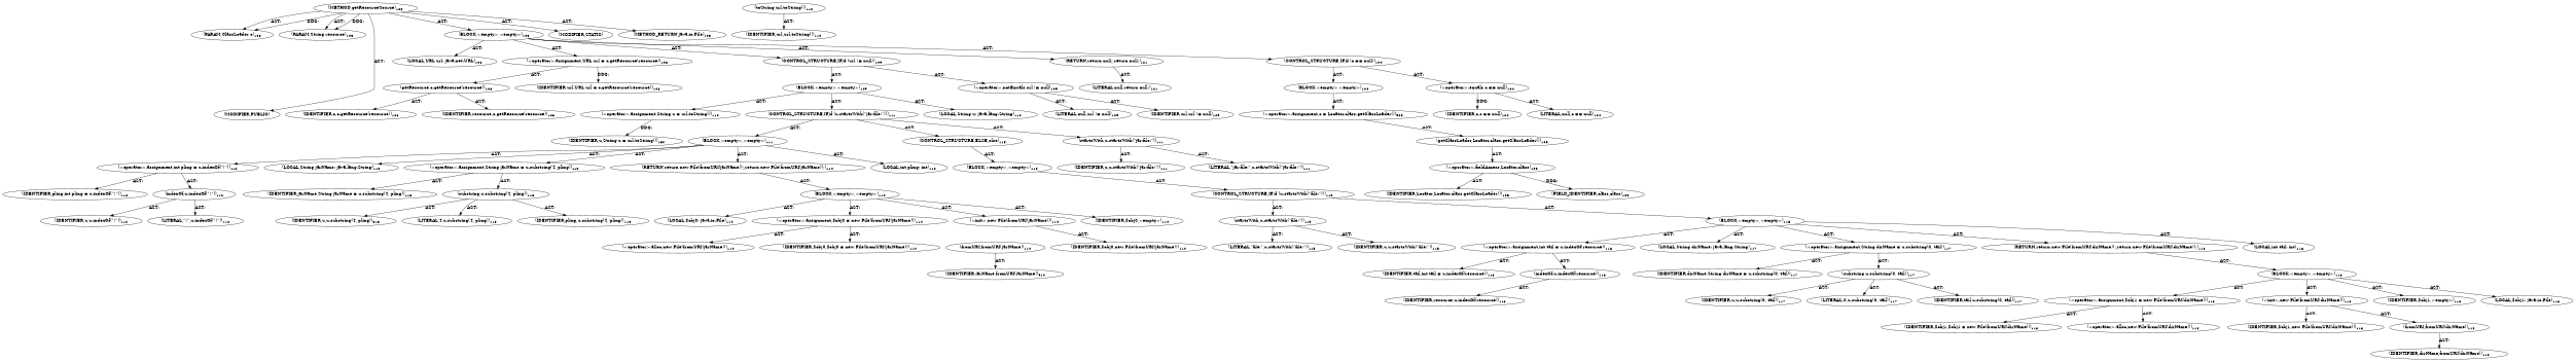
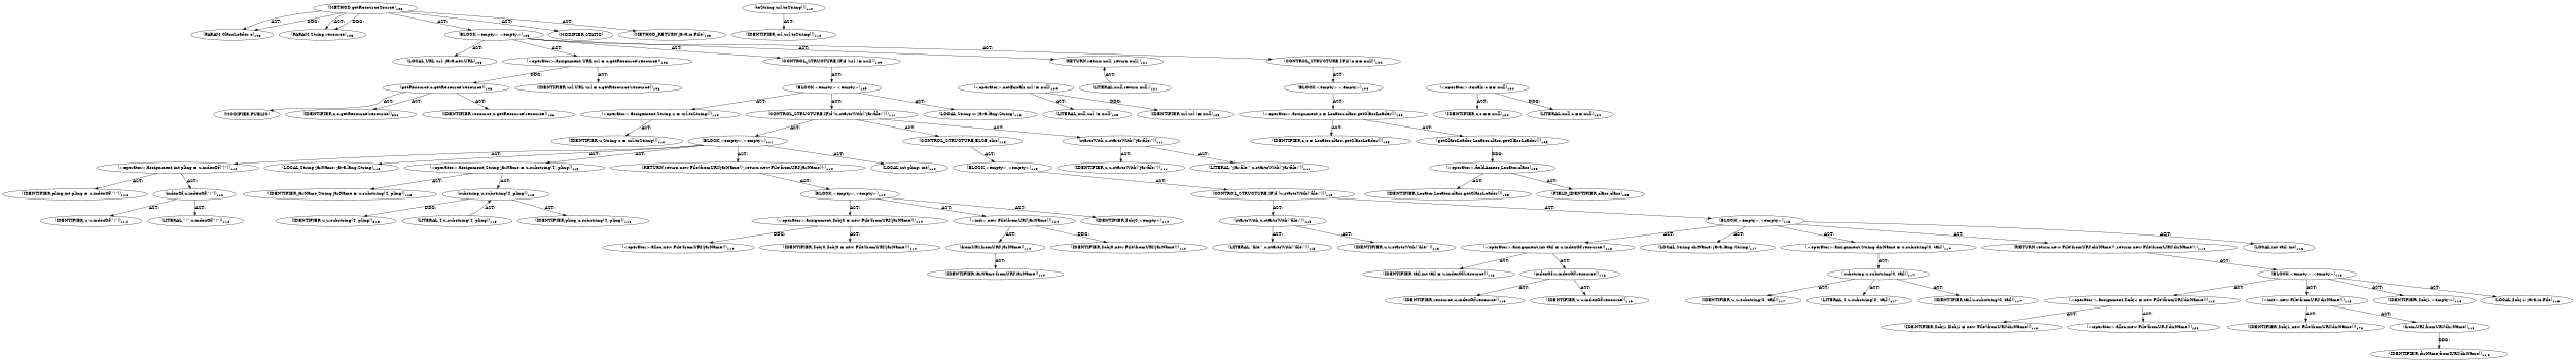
  digraph {
    n1 [label=<(METHOD,getResourceSource)<SUB>103</SUB>>]
    n2 [label=<(PARAM,ClassLoader c)<SUB>103</SUB>>]
    n3 [label=<(PARAM,String resource)<SUB>103</SUB>>]
    n4 [label=<(BLOCK,&lt;empty&gt;,&lt;empty&gt;)<SUB>103</SUB>>]
    n5 [label=<(MODIFIER,PUBLIC)>]
    n6 [label=<(MODIFIER,STATIC)>]
    n7 [label=<(METHOD_RETURN,java.io.File)<SUB>103</SUB>>]
    n8 [label=<(CONTROL_STRUCTURE,IF,if (c == null))<SUB>104</SUB>>]
    n9 [label=<(LOCAL,URL url: java.net.URL)<SUB>108</SUB>>]
    n10 [label=<(&lt;operator&gt;.assignment,URL url = c.getResource(resource))<SUB>108</SUB>>]
    n11 [label=<(CONTROL_STRUCTURE,IF,if (url != null))<SUB>109</SUB>>]
    n12 [label=<(RETURN,return null;,return null;)<SUB>121</SUB>>]
    n13 [label=<(&lt;operator&gt;.equals,c == null)<SUB>104</SUB>>]
    n14 [label=<(BLOCK,&lt;empty&gt;,&lt;empty&gt;)<SUB>104</SUB>>]
    n15 [label=<(IDENTIFIER,url,URL url = c.getResource(resource))<SUB>108</SUB>>]
    n16 [label=<(getResource,c.getResource(resource))<SUB>108</SUB>>]
    n17 [label=<(&lt;operator&gt;.notEquals,url != null)<SUB>109</SUB>>]
    n18 [label=<(BLOCK,&lt;empty&gt;,&lt;empty&gt;)<SUB>109</SUB>>]
    n19 [label=<(LITERAL,null,return null;)<SUB>121</SUB>>]
    n20 [label=<(IDENTIFIER,c,c == null)<SUB>104</SUB>>]
    n21 [label=<(LITERAL,null,c == null)<SUB>104</SUB>>]
-   n22 [label=<(&lt;operator&gt;.assignment,c = Locator.class.getClassLoader())<SUB>905</SUB>>]
+   n22 [label=<(&lt;operator&gt;.assignment,c = Locator.class.getClassLoader())<SUB>105</SUB>>]
+   n23 [label=<(IDENTIFIER,c,c = Locator.class.getClassLoader())<SUB>105</SUB>>]
    n24 [label=<(getClassLoader,Locator.class.getClassLoader())<SUB>105</SUB>>]
    n25 [label=<(&lt;operator&gt;.fieldAccess,Locator.class)<SUB>105</SUB>>]
    n26 [label=<(IDENTIFIER,Locator,Locator.class.getClassLoader())<SUB>105</SUB>>]
    n27 [label=<(FIELD_IDENTIFIER,class,class)<SUB>105</SUB>>]
-   n28 [label=<(IDENTIFIER,c,c.getResource(resource))<SUB>108</SUB>>]
+   n28 [label=<(IDENTIFIER,c,c.getResource(resource))<SUB>308</SUB>>]
    n29 [label=<(IDENTIFIER,resource,c.getResource(resource))<SUB>108</SUB>>]
    n30 [label=<(IDENTIFIER,url,url != null)<SUB>109</SUB>>]
    n31 [label=<(LITERAL,null,url != null)<SUB>109</SUB>>]
    n32 [label=<(LOCAL,String u: java.lang.String)<SUB>110</SUB>>]
    n33 [label=<(&lt;operator&gt;.assignment,String u = url.toString())<SUB>110</SUB>>]
    n34 [label=<(CONTROL_STRUCTURE,IF,if (u.startsWith(&quot;jar:file:&quot;)))<SUB>111</SUB>>]
-   n35 [label=<(IDENTIFIER,u,String u = url.toString())<SUB>150</SUB>>]
+   n35 [label=<(IDENTIFIER,u,String u = url.toString())<SUB>110</SUB>>]
    n36 [label=<(startsWith,u.startsWith(&quot;jar:file:&quot;))<SUB>111</SUB>>]
    n37 [label=<(BLOCK,&lt;empty&gt;,&lt;empty&gt;)<SUB>111</SUB>>]
    n38 [label=<(CONTROL_STRUCTURE,ELSE,else)<SUB>115</SUB>>]
    n39 [label=<(toString,url.toString())<SUB>110</SUB>>]
    n40 [label=<(IDENTIFIER,url,url.toString())<SUB>110</SUB>>]
    n41 [label=<(IDENTIFIER,u,u.startsWith(&quot;jar:file:&quot;))<SUB>111</SUB>>]
    n42 [label=<(LITERAL,&quot;jar:file:&quot;,u.startsWith(&quot;jar:file:&quot;))<SUB>111</SUB>>]
    n43 [label=<(LOCAL,int pling: int)<SUB>112</SUB>>]
    n44 [label=<(&lt;operator&gt;.assignment,int pling = u.indexOf(&quot;!&quot;))<SUB>112</SUB>>]
    n45 [label=<(LOCAL,String jarName: java.lang.String)<SUB>113</SUB>>]
    n46 [label=<(&lt;operator&gt;.assignment,String jarName = u.substring(4, pling))<SUB>113</SUB>>]
    n47 [label=<(RETURN,return new File(fromURI(jarName));,return new File(fromURI(jarName));)<SUB>114</SUB>>]
    n48 [label=<(BLOCK,&lt;empty&gt;,&lt;empty&gt;)<SUB>115</SUB>>]
    n49 [label=<(IDENTIFIER,pling,int pling = u.indexOf(&quot;!&quot;))<SUB>112</SUB>>]
    n50 [label=<(indexOf,u.indexOf(&quot;!&quot;))<SUB>112</SUB>>]
    n51 [label=<(IDENTIFIER,jarName,String jarName = u.substring(4, pling))<SUB>113</SUB>>]
    n52 [label=<(substring,u.substring(4, pling))<SUB>113</SUB>>]
    n53 [label=<(BLOCK,&lt;empty&gt;,&lt;empty&gt;)<SUB>114</SUB>>]
    n54 [label=<(IDENTIFIER,u,u.indexOf(&quot;!&quot;))<SUB>112</SUB>>]
    n55 [label=<(LITERAL,&quot;!&quot;,u.indexOf(&quot;!&quot;))<SUB>112</SUB>>]
    n56 [label=<(IDENTIFIER,u,u.substring(4, pling))<SUB>313</SUB>>]
    n57 [label=<(LITERAL,4,u.substring(4, pling))<SUB>113</SUB>>]
    n58 [label=<(IDENTIFIER,pling,u.substring(4, pling))<SUB>113</SUB>>]
-   n59 [label=<(LOCAL,$obj0: java.io.File)<SUB>114</SUB>>]
    n60 [label=<(&lt;operator&gt;.assignment,$obj0 = new File(fromURI(jarName)))<SUB>114</SUB>>]
    n61 [label=<(&lt;init&gt;,new File(fromURI(jarName)))<SUB>114</SUB>>]
    n62 [label=<(IDENTIFIER,$obj0,&lt;empty&gt;)<SUB>114</SUB>>]
    n63 [label=<(IDENTIFIER,$obj0,$obj0 = new File(fromURI(jarName)))<SUB>114</SUB>>]
    n64 [label=<(&lt;operator&gt;.alloc,new File(fromURI(jarName)))<SUB>114</SUB>>]
    n65 [label=<(IDENTIFIER,$obj0,new File(fromURI(jarName)))<SUB>114</SUB>>]
    n66 [label=<(fromURI,fromURI(jarName))<SUB>114</SUB>>]
-   n67 [label=<(IDENTIFIER,jarName,fromURI(jarName))<SUB>914</SUB>>]
+   n67 [label=<(IDENTIFIER,jarName,fromURI(jarName))<SUB>114</SUB>>]
    n68 [label=<(CONTROL_STRUCTURE,IF,if (u.startsWith(&quot;file:&quot;)))<SUB>115</SUB>>]
    n69 [label=<(startsWith,u.startsWith(&quot;file:&quot;))<SUB>115</SUB>>]
    n70 [label=<(BLOCK,&lt;empty&gt;,&lt;empty&gt;)<SUB>115</SUB>>]
    n71 [label=<(IDENTIFIER,u,u.startsWith(&quot;file:&quot;))<SUB>115</SUB>>]
    n72 [label=<(LITERAL,&quot;file:&quot;,u.startsWith(&quot;file:&quot;))<SUB>115</SUB>>]
    n73 [label=<(LOCAL,int tail: int)<SUB>116</SUB>>]
    n74 [label=<(&lt;operator&gt;.assignment,int tail = u.indexOf(resource))<SUB>116</SUB>>]
    n75 [label=<(LOCAL,String dirName: java.lang.String)<SUB>117</SUB>>]
    n76 [label=<(&lt;operator&gt;.assignment,String dirName = u.substring(0, tail))<SUB>117</SUB>>]
    n77 [label=<(RETURN,return new File(fromURI(dirName));,return new File(fromURI(dirName));)<SUB>118</SUB>>]
    n78 [label=<(IDENTIFIER,tail,int tail = u.indexOf(resource))<SUB>116</SUB>>]
    n79 [label=<(indexOf,u.indexOf(resource))<SUB>116</SUB>>]
-   n80 [label=<(IDENTIFIER,dirName,String dirName = u.substring(0, tail))<SUB>117</SUB>>]
    n81 [label=<(substring,u.substring(0, tail))<SUB>117</SUB>>]
    n82 [label=<(BLOCK,&lt;empty&gt;,&lt;empty&gt;)<SUB>118</SUB>>]
+   n83 [label=<(IDENTIFIER,u,u.indexOf(resource))<SUB>116</SUB>>]
    n84 [label=<(IDENTIFIER,resource,u.indexOf(resource))<SUB>116</SUB>>]
    n85 [label=<(IDENTIFIER,u,u.substring(0, tail))<SUB>117</SUB>>]
    n86 [label=<(LITERAL,0,u.substring(0, tail))<SUB>117</SUB>>]
    n87 [label=<(IDENTIFIER,tail,u.substring(0, tail))<SUB>117</SUB>>]
    n88 [label=<(LOCAL,$obj1: java.io.File)<SUB>118</SUB>>]
    n89 [label=<(&lt;operator&gt;.assignment,$obj1 = new File(fromURI(dirName)))<SUB>118</SUB>>]
    n90 [label=<(&lt;init&gt;,new File(fromURI(dirName)))<SUB>118</SUB>>]
    n91 [label=<(IDENTIFIER,$obj1,&lt;empty&gt;)<SUB>118</SUB>>]
    n92 [label=<(IDENTIFIER,$obj1,$obj1 = new File(fromURI(dirName)))<SUB>118</SUB>>]
-   n93 [label=<(&lt;operator&gt;.alloc,new File(fromURI(dirName)))<SUB>118</SUB>>]
-   n94 [label=<(IDENTIFIER,$obj1,new File(fromURI(dirName)))<SUB>118</SUB>>]
+   n93 [label=<(&lt;operator&gt;.alloc,new File(fromURI(dirName)))<SUB>128</SUB>>]
+   n94 [label=<(IDENTIFIER,$obj1,new File(fromURI(dirName)))<SUB>178</SUB>>]
    n95 [label=<(fromURI,fromURI(dirName))<SUB>118</SUB>>]
    n96 [label=<(IDENTIFIER,dirName,fromURI(dirName))<SUB>118</SUB>>]
    n1 -> n2 [label="AST: "]
    n1 -> n2 [label="DDG: "]
    n1 -> n3 [label="AST: "]
    n1 -> n3 [label="DDG: "]
    n1 -> n4 [label="AST: "]
-   n1 -> n5 [label="AST: "]
+   n16 -> n5 [label="AST: "]
    n1 -> n6 [label="AST: "]
    n1 -> n7 [label="AST: "]
    n4 -> n8 [label="AST: "]
    n4 -> n9 [label="AST: "]
    n4 -> n10 [label="AST: "]
    n4 -> n11 [label="AST: "]
    n4 -> n12 [label="AST: "]
-   n8 -> n13 [label="AST: "]
    n8 -> n14 [label="AST: "]
-   n10 -> n15 [label="DDG: "]
-   n10 -> n16 [label="AST: "]
-   n11 -> n17 [label="AST: "]
+   n10 -> n15 [label="AST: "]
+   n10 -> n16 [label="DDG: "]
    n11 -> n18 [label="AST: "]
-   n12 -> n19 [label="AST: "]
-   n13 -> n20 [label="DDG: "]
-   n13 -> n21 [label="AST: "]
+   n19 -> n12 [label="AST: "]
+   n13 -> n20 [label="AST: "]
+   n13 -> n21 [label="DDG: "]
    n14 -> n22 [label="AST: "]
    n16 -> n28 [label="AST: "]
    n16 -> n29 [label="AST: "]
-   n17 -> n30 [label="AST: "]
+   n17 -> n30 [label="DDG: "]
    n17 -> n31 [label="AST: "]
    n18 -> n32 [label="AST: "]
    n18 -> n33 [label="AST: "]
    n18 -> n34 [label="AST: "]
+   n22 -> n23 [label="AST: "]
    n22 -> n24 [label="AST: "]
-   n24 -> n25 [label="AST: "]
+   n24 -> n25 [label="DDG: "]
    n25 -> n26 [label="AST: "]
-   n25 -> n27 [label="DDG: "]
-   n33 -> n35 [label="DDG: "]
+   n25 -> n27 [label="AST: "]
+   n33 -> n35 [label="AST: "]
    n34 -> n36 [label="AST: "]
    n34 -> n37 [label="AST: "]
    n34 -> n38 [label="AST: "]
    n36 -> n41 [label="AST: "]
    n36 -> n42 [label="AST: "]
    n37 -> n43 [label="AST: "]
    n37 -> n44 [label="AST: "]
    n37 -> n45 [label="AST: "]
    n37 -> n46 [label="AST: "]
    n37 -> n47 [label="AST: "]
    n38 -> n48 [label="AST: "]
    n39 -> n40 [label="AST: "]
    n44 -> n49 [label="AST: "]
    n44 -> n50 [label="AST: "]
    n46 -> n51 [label="AST: "]
    n46 -> n52 [label="AST: "]
    n47 -> n53 [label="AST: "]
    n48 -> n68 [label="AST: "]
    n50 -> n54 [label="AST: "]
    n50 -> n55 [label="AST: "]
-   n52 -> n56 [label="AST: "]
-   n52 -> n57 [label="AST: "]
+   n52 -> n56 [label="DDG: "]
+   n57 -> n52 [label="AST: "]
    n52 -> n58 [label="AST: "]
-   n53 -> n59 [label="AST: "]
    n53 -> n60 [label="AST: "]
    n53 -> n61 [label="AST: "]
    n53 -> n62 [label="AST: "]
    n60 -> n63 [label="AST: "]
-   n60 -> n64 [label="AST: "]
-   n61 -> n65 [label="AST: "]
+   n60 -> n64 [label="DDG: "]
+   n61 -> n65 [label="DDG: "]
+   n61 -> n66 [label="AST: "]
    n66 -> n67 [label="AST: "]
    n68 -> n69 [label="AST: "]
    n68 -> n70 [label="AST: "]
    n69 -> n71 [label="AST: "]
    n69 -> n72 [label="AST: "]
    n70 -> n73 [label="AST: "]
    n70 -> n74 [label="AST: "]
    n70 -> n75 [label="AST: "]
    n70 -> n76 [label="AST: "]
    n70 -> n77 [label="AST: "]
    n74 -> n78 [label="AST: "]
    n74 -> n79 [label="AST: "]
-   n76 -> n80 [label="AST: "]
    n76 -> n81 [label="AST: "]
    n77 -> n82 [label="AST: "]
+   n79 -> n83 [label="AST: "]
    n79 -> n84 [label="AST: "]
    n81 -> n85 [label="AST: "]
    n81 -> n86 [label="AST: "]
    n81 -> n87 [label="AST: "]
    n82 -> n88 [label="AST: "]
    n82 -> n89 [label="AST: "]
    n82 -> n90 [label="AST: "]
    n82 -> n91 [label="AST: "]
    n89 -> n92 [label="AST: "]
    n89 -> n93 [label="AST: "]
    n90 -> n94 [label="AST: "]
    n90 -> n95 [label="AST: "]
-   n95 -> n96 [label="AST: "]
+   n95 -> n96 [label="DDG: "]
  }
